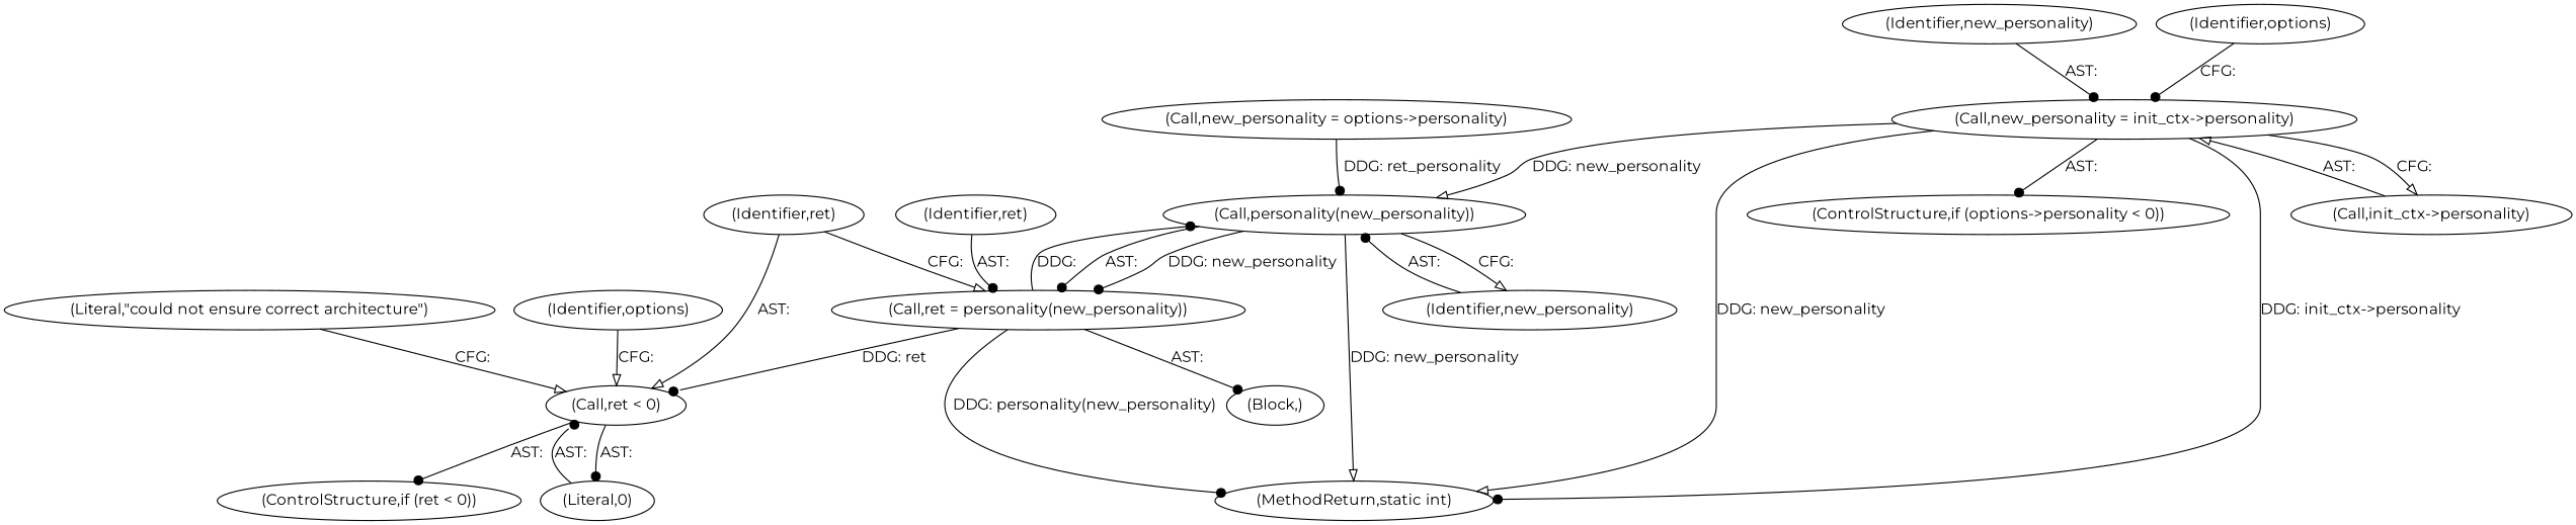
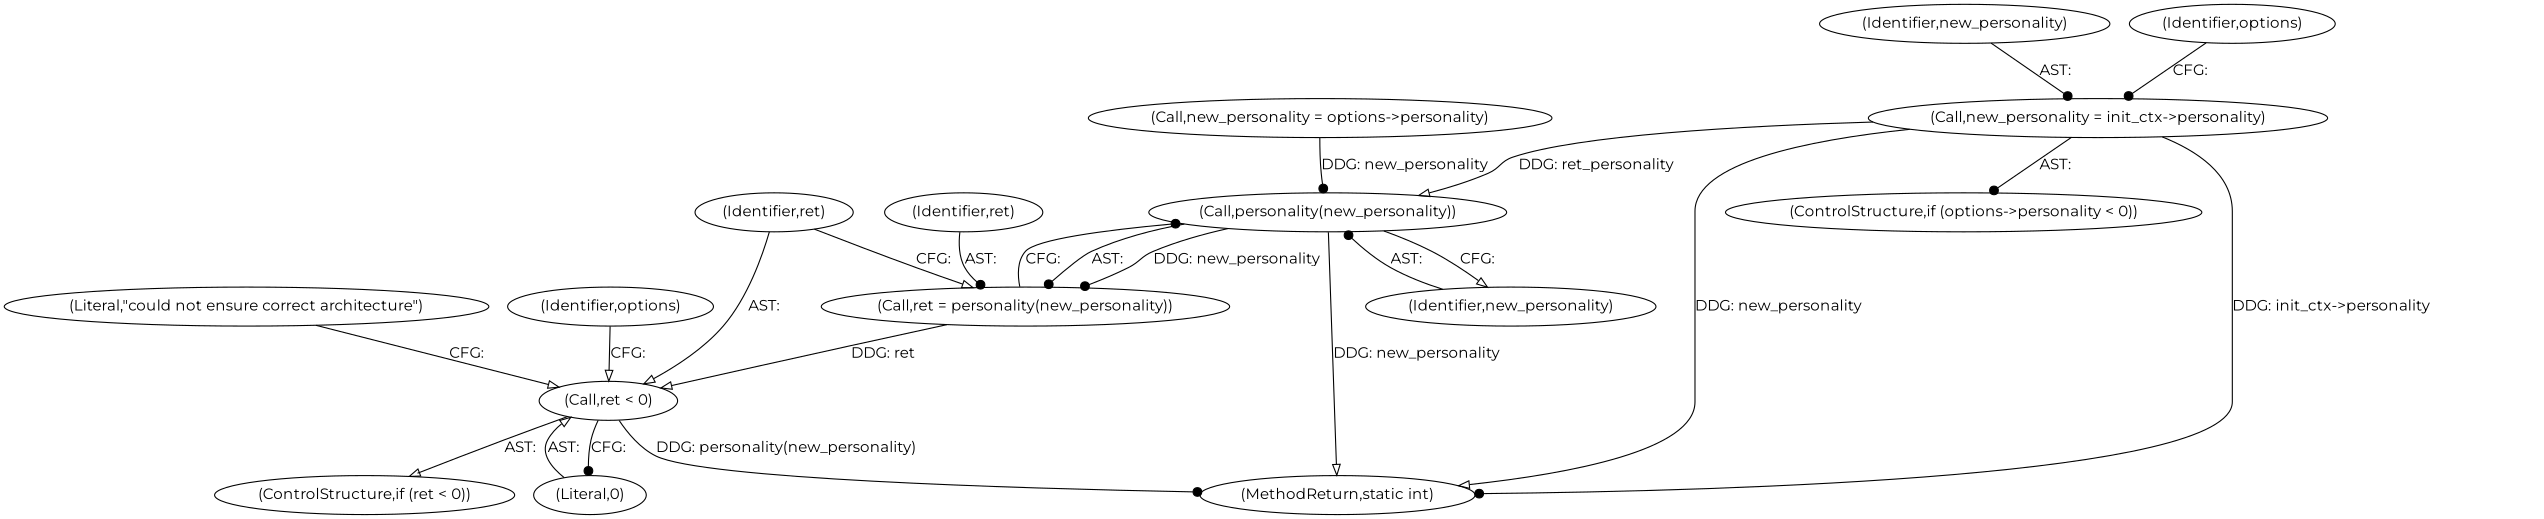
  digraph {
    fontname=Montserrat
    node [fontname=Montserrat]
    edge [arrowhead=dot fontname=Montserrat]
    n1 [label="(Call,new_personality = init_ctx->personality)"]
    n2 [label="(Call,personality(new_personality))"]
    n3 [label="(MethodReturn,static int)"]
    n4 [label="(ControlStructure,if (options->personality < 0))"]
-   n5 [label="(Call,init_ctx->personality)"]
    n6 [label="(Call,ret = personality(new_personality))"]
    n7 [label="(Identifier,new_personality)"]
    n8 [label="(Call,ret < 0)"]
-   n9 [label="(Block,)"]
    n10 [label="(ControlStructure,if (ret < 0))"]
    n11 [label="(Literal,0)"]
    n12 [label="(Identifier,ret)"]
    n13 [label="(Literal,\"could not ensure correct architecture\")"]
    n14 [label="(Identifier,options)"]
    n15 [label="(Identifier,ret)"]
    n16 [label="(Identifier,new_personality)"]
    n17 [label="(Identifier,options)"]
    n18 [label="(Call,new_personality = options->personality)"]
-   n1 -> n2 [arrowhead=onormal label="DDG: new_personality"]
+   n1 -> n2 [arrowhead=onormal label="DDG: ret_personality"]
    n1 -> n3 [arrowhead=onormal label="DDG: new_personality"]
    n1 -> n3 [label="DDG: init_ctx->personality"]
    n1 -> n4 [label="AST: "]
-   n1 -> n5 [arrowhead=onormal label="CFG: "]
    n2 -> n3 [arrowhead=onormal label="DDG: new_personality"]
    n2 -> n6 [label="AST: "]
    n2 -> n6 [label="DDG: new_personality"]
    n2 -> n7 [arrowhead=onormal label="CFG: "]
-   n5 -> n1 [arrowhead=onormal label="AST: "]
-   n6 -> n2 [label="DDG: "]
-   n6 -> n3 [label="DDG: personality(new_personality)"]
-   n6 -> n8 [label="DDG: ret"]
-   n6 -> n9 [label="AST: "]
+   n6 -> n2 [label="CFG: "]
+   n8 -> n3 [label="DDG: personality(new_personality)"]
+   n6 -> n8 [arrowhead=onormal label="DDG: ret"]
    n7 -> n2 [label="AST: "]
-   n8 -> n10 [label="AST: "]
-   n8 -> n11 [label="AST: "]
-   n11 -> n8 [label="AST: "]
+   n8 -> n10 [arrowhead=onormal label="AST: "]
+   n8 -> n11 [label="CFG: "]
+   n11 -> n8 [arrowhead=onormal label="AST: "]
    n12 -> n6 [arrowhead=onormal label="CFG: "]
    n12 -> n8 [arrowhead=onormal label="AST: "]
    n13 -> n8 [arrowhead=onormal label="CFG: "]
    n14 -> n8 [arrowhead=onormal label="CFG: "]
    n15 -> n6 [label="AST: "]
    n16 -> n1 [label="AST: "]
    n17 -> n1 [label="CFG: "]
-   n18 -> n2 [label="DDG: ret_personality"]
+   n18 -> n2 [label="DDG: new_personality"]
  }
